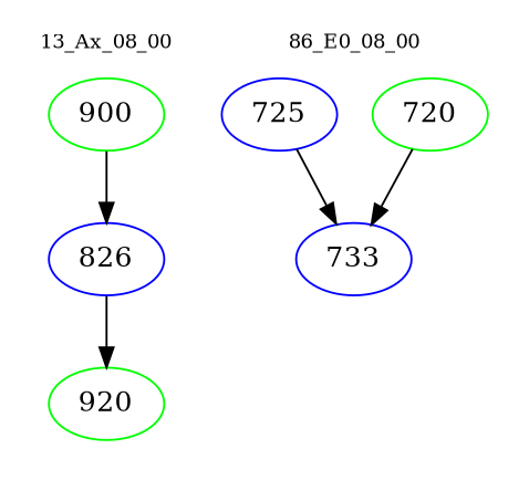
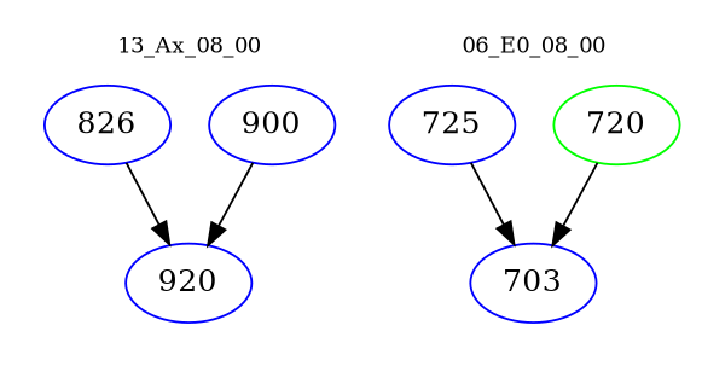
  digraph {
    node [color=blue]
    edge [color=black]
-   n1 [color=green label=900]
-   n2 [color=green label=920]
+   n1 [label=900]
+   n2 [label=920]
    n3 [label=826]
    n4 [color=green label=720]
    n5 [label=725]
-   n6 [label=733]
+   n6 [label=703]
    subgraph cluster_1 {
      color=white
      fontsize=10
      label="13_Ax_08_00"
      n1
      n2
      n3
    }
    subgraph cluster_2 {
      color=white
      fontsize=10
-     label="86_E0_08_00"
+     label="06_E0_08_00"
      n4
      n5
      n6
    }
-   n1 -> n3
+   n1 -> n2
    n3 -> n2
    n4 -> n6
    n5 -> n6
  }
